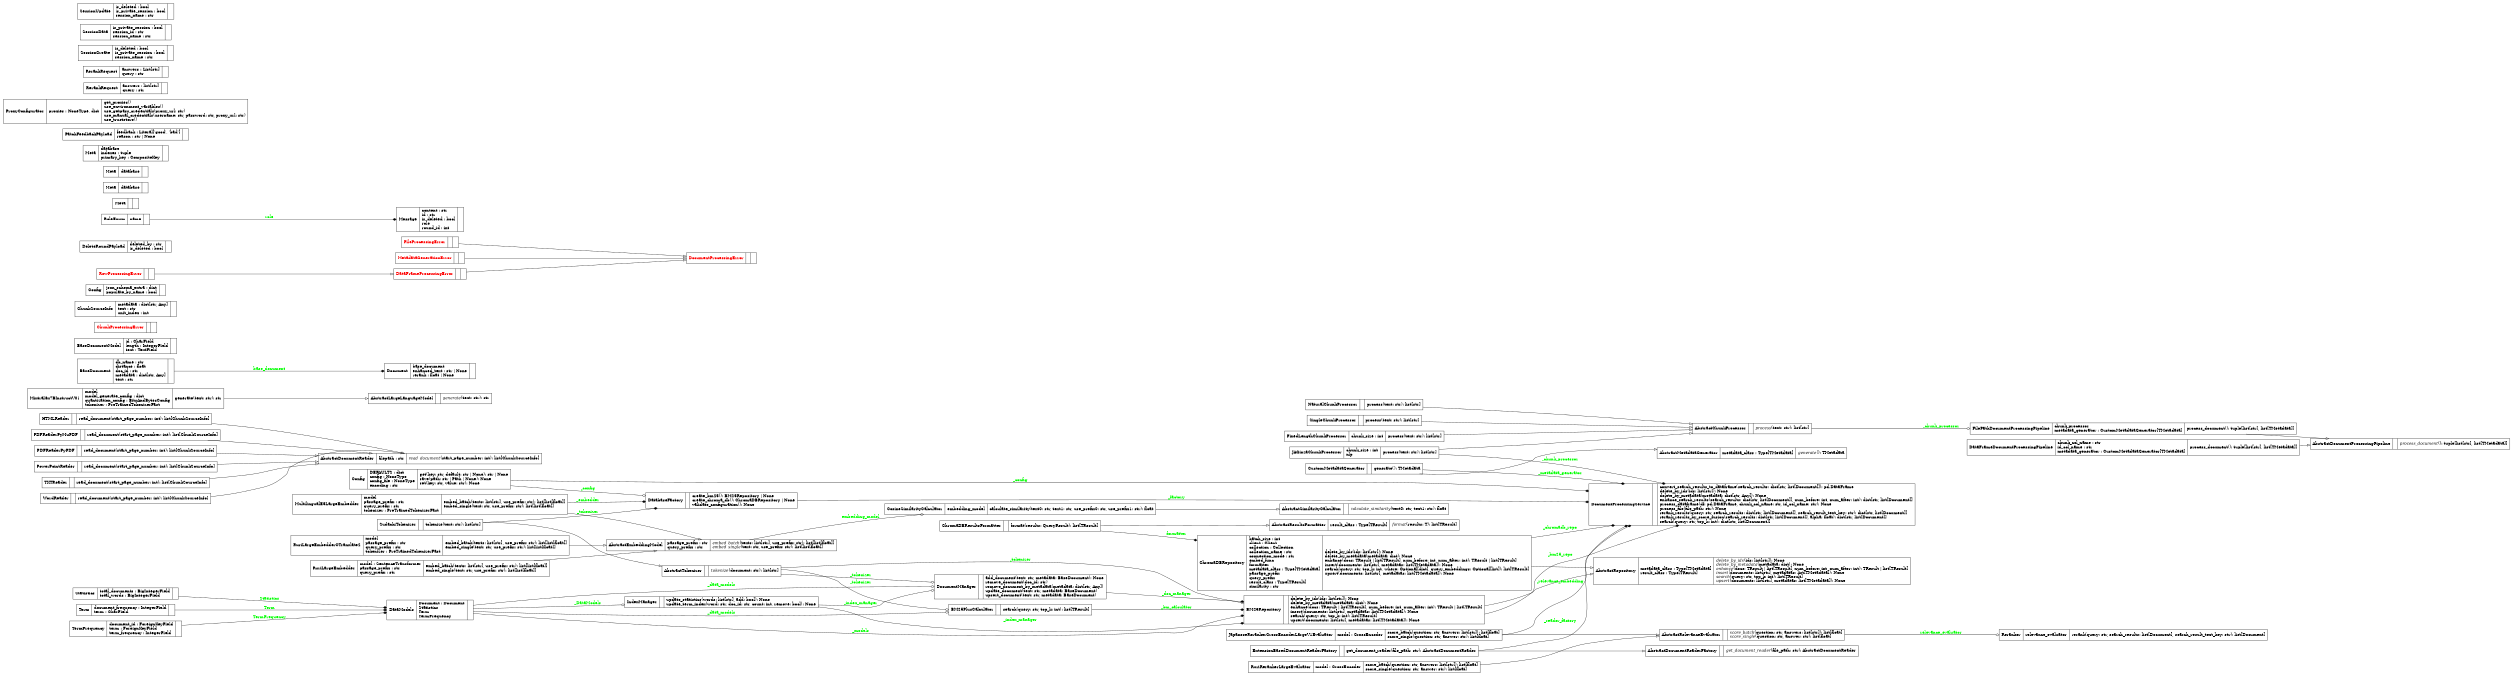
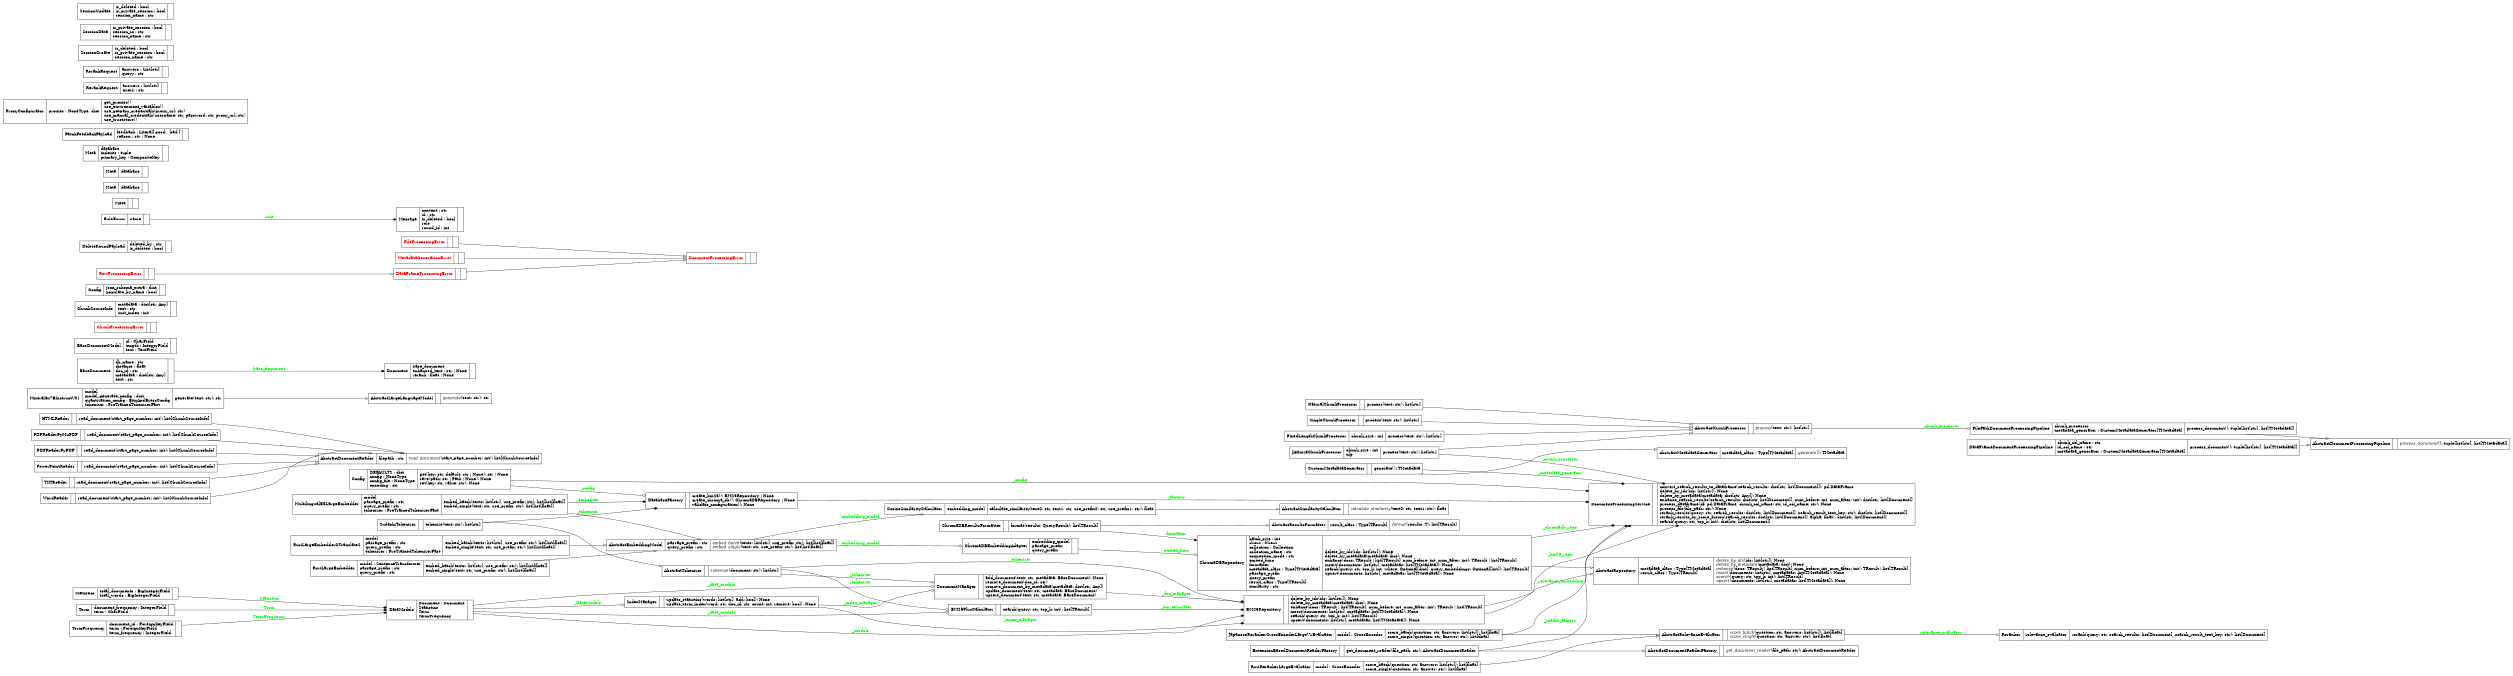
  digraph {
    rankdir=LR
    node [color=black fontcolor=black shape=record style=solid]
    edge [arrowhead=empty arrowtail=none fontcolor=green style=solid]
    n1 [label=<{AbstractChunkProcessor|<br ALIGN="LEFT"/>|<I>process</I>(text: str): list[str]<br ALIGN="LEFT"/>}>]
    n2 [label=<{FilePathDocumentProcessingPipeline|chunk_processor<br ALIGN="LEFT"/>metadata_generator : CustomMetadataGenerator[TMetadata]<br ALIGN="LEFT"/>|process_document(): tuple[list[str], list[TMetadata]]<br ALIGN="LEFT"/>}>]
    n3 [label=<{AbstractDocumentProcessingPipeline|<br ALIGN="LEFT"/>|<I>process_document</I>(): tuple[list[str], list[TMetadata]]<br ALIGN="LEFT"/>}>]
    n4 [label=<{AbstractDocumentReader|filepath : str<br ALIGN="LEFT"/>|<I>read_document</I>(start_page_number: int): list[ChunkSourceInfo]<br ALIGN="LEFT"/>}>]
    n5 [label=<{AbstractDocumentReaderFactory|<br ALIGN="LEFT"/>|<I>get_document_reader</I>(file_path: str): AbstractDocumentReader<br ALIGN="LEFT"/>}>]
    n6 [label=<{AbstractEmbeddingModel|passage_prefix : str<br ALIGN="LEFT"/>query_prefix : str<br ALIGN="LEFT"/>|<I>embed_batch</I>(texts: list[str], use_prefix: str): list[list[float]]<br ALIGN="LEFT"/><I>embed_single</I>(text: str, use_prefix: str): list[list[float]]<br ALIGN="LEFT"/>}>]
+   n7 [label=<{ChromaDBEmbeddingAdapter|embedding_model<br ALIGN="LEFT"/>passage_prefix<br ALIGN="LEFT"/>query_prefix<br ALIGN="LEFT"/>|}>]
    n8 [label=<{CosineSimilarityCalculator|embedding_model<br ALIGN="LEFT"/>|calculate_similarity(text0: str, text1: str, use_prefix0: str, use_prefix1: str): float<br ALIGN="LEFT"/>}>]
    n9 [label=<{ChromaDBRepository|batch_size : int<br ALIGN="LEFT"/>client : Client<br ALIGN="LEFT"/>collection : Collection<br ALIGN="LEFT"/>collection_name : str<br ALIGN="LEFT"/>connection_mode : str<br ALIGN="LEFT"/>embed_func<br ALIGN="LEFT"/>formatter<br ALIGN="LEFT"/>metadata_class : Type[TMetadata]<br ALIGN="LEFT"/>passage_prefix<br ALIGN="LEFT"/>query_prefix<br ALIGN="LEFT"/>result_class : Type[TResult]<br ALIGN="LEFT"/>similarity : str<br ALIGN="LEFT"/>|delete_by_ids(ids: list[str]): None<br ALIGN="LEFT"/>delete_by_metadata(metadata: dict): None<br ALIGN="LEFT"/>enhance(docs: TResult \| list[TResult], num_before: int, num_after: int): TResult \| list[TResult]<br ALIGN="LEFT"/>insert(documents: list[str], metadatas: list[TMetadata]): None<br ALIGN="LEFT"/>search(query: str, top_k: int, where: Optional[dict], query_embeddings: Optional[list]): list[TResult]<br ALIGN="LEFT"/>upsert(documents: list[str], metadatas: list[TMetadata]): None<br ALIGN="LEFT"/>}>]
    n10 [label=<{AbstractSimilarityCalculator|<br ALIGN="LEFT"/>|<I>calculate_similarity</I>(text0: str, text1: str): float<br ALIGN="LEFT"/>}>]
    n11 [label=<{AbstractLargeLanguageModel|<br ALIGN="LEFT"/>|<I>generate</I>(text: str): str<br ALIGN="LEFT"/>}>]
    n12 [label=<{AbstractMetadataGenerator|metadata_class : Type[TMetadata]<br ALIGN="LEFT"/>|<I>generate</I>(): TMetadata<br ALIGN="LEFT"/>}>]
    n13 [label=<{AbstractRelevanceEvaluator|<br ALIGN="LEFT"/>|<I>score_batch</I>(question: str, answers: list[str]): list[float]<br ALIGN="LEFT"/><I>score_single</I>(question: str, answer: str): list[float]<br ALIGN="LEFT"/>}>]
    n14 [label=<{Reranker|relevance_evaluator<br ALIGN="LEFT"/>|rerank(query: str, search_results: list[Document], search_result_text_key: str): list[Document]<br ALIGN="LEFT"/>}>]
    n15 [label=<{AbstractRepository|metadata_class : Type[TMetadata]<br ALIGN="LEFT"/>result_class : Type[TResult]<br ALIGN="LEFT"/>|<I>delete_by_ids</I>(ids: list[str]): None<br ALIGN="LEFT"/><I>delete_by_metadata</I>(metadata: dict): None<br ALIGN="LEFT"/><I>enhance</I>(docs: TResult \| list[TResult], num_before: int, num_after: int): TResult \| list[TResult]<br ALIGN="LEFT"/><I>insert</I>(documents: list[str], metadatas: list[TMetadata]): None<br ALIGN="LEFT"/><I>search</I>(query: str, top_k: int): list[TResult]<br ALIGN="LEFT"/><I>upsert</I>(documents: list[str], metadatas: list[TMetadata]): None<br ALIGN="LEFT"/>}>]
    n16 [label=<{AbstractResultsFormatter|result_class : Type[TResult]<br ALIGN="LEFT"/>|<I>format</I>(results: T): list[TResult]<br ALIGN="LEFT"/>}>]
    n17 [label=<{AbstractTokenizer|<br ALIGN="LEFT"/>|<I>tokenize</I>(document: str): list[str]<br ALIGN="LEFT"/>}>]
    n18 [label=<{BM25PlusCalculator|<br ALIGN="LEFT"/>|search(query: str, top_k: int): list[TResult]<br ALIGN="LEFT"/>}>]
    n19 [label=<{BM25Repository|<br ALIGN="LEFT"/>|delete_by_ids(ids: list[str]): None<br ALIGN="LEFT"/>delete_by_metadata(metadata: dict): None<br ALIGN="LEFT"/>enhance(docs: TResult \| list[TResult], num_before: int, num_after: int): TResult \| list[TResult]<br ALIGN="LEFT"/>insert(documents: list[str], metadatas: list[TMetadata]): None<br ALIGN="LEFT"/>search(query: str, top_k: int): list[TResult]<br ALIGN="LEFT"/>upsert(documents: list[str], metadatas: list[TMetadata]): None<br ALIGN="LEFT"/>}>]
    n20 [label=<{DocumentManager|<br ALIGN="LEFT"/>|add_document(text: str, metadata: BaseDocument): None<br ALIGN="LEFT"/>remove_document(doc_id: str)<br ALIGN="LEFT"/>remove_document_by_metadata(metadata: dict[str, Any])<br ALIGN="LEFT"/>update_document(text: str, metadata: BaseDocument)<br ALIGN="LEFT"/>upsert_document(text: str, metadata: BaseDocument)<br ALIGN="LEFT"/>}>]
    n21 [label=<{DocumentProcessingService|<br ALIGN="LEFT"/>|convert_search_results_to_dataframe(search_results: dict[str, list[Document]]): pd.DataFrame<br ALIGN="LEFT"/>delete_by_ids(ids: list[str]): None<br ALIGN="LEFT"/>delete_by_metadata(metadata: dict[str, Any]): None<br ALIGN="LEFT"/>enhance_search_results(search_results: dict[str, list[Document]], num_before: int, num_after: int): dict[str, list[Document]]<br ALIGN="LEFT"/>process_dataframe(df: pd.DataFrame, chunk_col_name: str, id_col_name: str): None<br ALIGN="LEFT"/>process_file(file_path: str): None<br ALIGN="LEFT"/>rerank_results(query: str, search_results: dict[str, list[Document]], search_result_text_key: str): dict[str, list[Document]]<br ALIGN="LEFT"/>rerank_results_by_score_fusion(search_results: dict[str, list[Document]], alpha: float): dict[str, list[Document]]<br ALIGN="LEFT"/>search(query: str, top_k: int): dict[str, list[Document]]<br ALIGN="LEFT"/>}>]
    n22 [label=<{BaseDocument|db_name : str<br ALIGN="LEFT"/>distance : float<br ALIGN="LEFT"/>doc_id : str<br ALIGN="LEFT"/>metadata : dict[str, Any]<br ALIGN="LEFT"/>text : str<br ALIGN="LEFT"/>|}>]
    n23 [label=<{Document|base_document<br ALIGN="LEFT"/>enhanced_text : str \| None<br ALIGN="LEFT"/>rerank : float \| None<br ALIGN="LEFT"/>|}>]
    n24 [label=<{BaseDocumentModel|id : CharField<br ALIGN="LEFT"/>length : IntegerField<br ALIGN="LEFT"/>text : TextField<br ALIGN="LEFT"/>|}>]
    n25 [label=<{ChromaDBResultsFormatter|<br ALIGN="LEFT"/>|format(results: QueryResult): list[TResult]<br ALIGN="LEFT"/>}>]
    n26 [fontcolor=red label=<{ChunkProcessingError|<br ALIGN="LEFT"/>|}>]
    n27 [label=<{ChunkSourceInfo|metadata : dict[str, Any]<br ALIGN="LEFT"/>text : str<br ALIGN="LEFT"/>unit_index : int<br ALIGN="LEFT"/>|}>]
    n28 [label=<{Config|DEFAULTS : dict<br ALIGN="LEFT"/>config : NoneType<br ALIGN="LEFT"/>config_file : NoneType<br ALIGN="LEFT"/>encoding : str<br ALIGN="LEFT"/>|get(key: str, default: str \| None): str \| None<br ALIGN="LEFT"/>save(path: str \| Path \| None): None<br ALIGN="LEFT"/>set(key: str, value: str): None<br ALIGN="LEFT"/>}>]
    n29 [label=<{DatabaseFactory|<br ALIGN="LEFT"/>|create_bm25(): BM25Repository \| None<br ALIGN="LEFT"/>create_chroma_db(): ChromaDBRepository \| None<br ALIGN="LEFT"/>validate_configuration(): None<br ALIGN="LEFT"/>}>]
    n30 [label=<{Config|json_schema_extra : dict<br ALIGN="LEFT"/>populate_by_name : bool<br ALIGN="LEFT"/>|}>]
    n31 [label=<{CustomMetadataGenerator|<br ALIGN="LEFT"/>|generate(): TMetadata<br ALIGN="LEFT"/>}>]
    n32 [label=<{DataFrameDocumentProcessingPipeline|chunk_col_name : str<br ALIGN="LEFT"/>id_col_name : str<br ALIGN="LEFT"/>metadata_generator : CustomMetadataGenerator[TMetadata]<br ALIGN="LEFT"/>|process_document(): tuple[list[str], list[TMetadata]]<br ALIGN="LEFT"/>}>]
    n33 [fontcolor=red label=<{DataFrameProcessingError|<br ALIGN="LEFT"/>|}>]
    n34 [fontcolor=red label=<{DocumentProcessingError|<br ALIGN="LEFT"/>|}>]
    n35 [label=<{DataModels|Document : Document<br ALIGN="LEFT"/>Statistics<br ALIGN="LEFT"/>Term<br ALIGN="LEFT"/>TermFrequency<br ALIGN="LEFT"/>|}>]
    n36 [label=<{IndexManager|<br ALIGN="LEFT"/>|update_statistics(words: list[str], add: bool): None<br ALIGN="LEFT"/>update_term_index(word: str, doc_id: str, count: int, remove: bool): None<br ALIGN="LEFT"/>}>]
    n37 [label=<{DeleteRoundPayload|deleted_by : str<br ALIGN="LEFT"/>is_deleted : bool<br ALIGN="LEFT"/>|}>]
    n38 [label=<{ExtensionBasedDocumentReaderFactory|<br ALIGN="LEFT"/>|get_document_reader(file_path: str): AbstractDocumentReader<br ALIGN="LEFT"/>}>]
    n39 [fontcolor=red label=<{FileProcessingError|<br ALIGN="LEFT"/>|}>]
    n40 [label=<{FixedLengthChunkProcessor|chunk_size : int<br ALIGN="LEFT"/>|process(text: str): list[str]<br ALIGN="LEFT"/>}>]
    n41 [label=<{HTMLReader|<br ALIGN="LEFT"/>|read_document(start_page_number: int): list[ChunkSourceInfo]<br ALIGN="LEFT"/>}>]
    n42 [label=<{JAGinzaChunkProcessor|chunk_size : int<br ALIGN="LEFT"/>nlp<br ALIGN="LEFT"/>|process(text: str): list[str]<br ALIGN="LEFT"/>}>]
    n43 [label=<{JapaneseRerankerCrossEncoderLargeV1Evaluator|model : CrossEncoder<br ALIGN="LEFT"/>|score_batch(question: str, answers: list[str]): list[float]<br ALIGN="LEFT"/>score_single(question: str, answer: str): list[float]<br ALIGN="LEFT"/>}>]
    n44 [label=<{Message|content : str<br ALIGN="LEFT"/>id : str<br ALIGN="LEFT"/>is_deleted : bool<br ALIGN="LEFT"/>role<br ALIGN="LEFT"/>round_id : int<br ALIGN="LEFT"/>|}>]
    n45 [label=<{Meta|<br ALIGN="LEFT"/>|}>]
    n46 [label=<{Meta|database<br ALIGN="LEFT"/>|}>]
    n47 [label=<{Meta|database<br ALIGN="LEFT"/>|}>]
    n48 [label=<{Meta|database<br ALIGN="LEFT"/>indexes : tuple<br ALIGN="LEFT"/>primary_key : CompositeKey<br ALIGN="LEFT"/>|}>]
    n49 [fontcolor=red label=<{MetadataGenerationError|<br ALIGN="LEFT"/>|}>]
    n50 [label=<{Mixtral8x7BInstructV01|model<br ALIGN="LEFT"/>model_generate_config : dict<br ALIGN="LEFT"/>quantization_config : BitsAndBytesConfig<br ALIGN="LEFT"/>tokenizer : PreTrainedTokenizerFast<br ALIGN="LEFT"/>|generate(text: str): str<br ALIGN="LEFT"/>}>]
    n51 [label=<{MultilingualE5LargeEmbedder|model<br ALIGN="LEFT"/>passage_prefix : str<br ALIGN="LEFT"/>query_prefix : str<br ALIGN="LEFT"/>tokenizer : PreTrainedTokenizerFast<br ALIGN="LEFT"/>|embed_batch(texts: list[str], use_prefix: str): list[list[float]]<br ALIGN="LEFT"/>embed_single(text: str, use_prefix: str): list[list[float]]<br ALIGN="LEFT"/>}>]
    n52 [label=<{NaturalChunkProcessor|<br ALIGN="LEFT"/>|process(text: str): list[str]<br ALIGN="LEFT"/>}>]
    n53 [label=<{PDFReaderPyMuPDF|<br ALIGN="LEFT"/>|read_document(start_page_number: int): list[ChunkSourceInfo]<br ALIGN="LEFT"/>}>]
    n54 [label=<{PDFReaderPyPDF|<br ALIGN="LEFT"/>|read_document(start_page_number: int): list[ChunkSourceInfo]<br ALIGN="LEFT"/>}>]
    n55 [label=<{PatchFeedbackPayload|feedback : Literal['good', 'bad']<br ALIGN="LEFT"/>reason : str \| None<br ALIGN="LEFT"/>|}>]
    n56 [label=<{PowerPointReader|<br ALIGN="LEFT"/>|read_document(start_page_number: int): list[ChunkSourceInfo]<br ALIGN="LEFT"/>}>]
    n57 [label=<{ProxyConfigurator|proxies : NoneType, dict<br ALIGN="LEFT"/>|get_proxies()<br ALIGN="LEFT"/>use_environment_variables()<br ALIGN="LEFT"/>use_getpass_credentials(proxy_url: str)<br ALIGN="LEFT"/>use_manual_credentials(username: str, password: str, proxy_url: str)<br ALIGN="LEFT"/>use_truststore()<br ALIGN="LEFT"/>}>]
    n58 [label=<{RerankRequest|answers : list[str]<br ALIGN="LEFT"/>query : str<br ALIGN="LEFT"/>|}>]
    n59 [label=<{RerankRequest|answers : List[str]<br ALIGN="LEFT"/>query : str<br ALIGN="LEFT"/>|}>]
    n60 [label=<{RoleEnum|name<br ALIGN="LEFT"/>|}>]
    n61 [fontcolor=red label=<{RowProcessingError|<br ALIGN="LEFT"/>|}>]
    n62 [label=<{RuriLargeEmbedder|model : SentenceTransformer<br ALIGN="LEFT"/>passage_prefix : str<br ALIGN="LEFT"/>query_prefix : str<br ALIGN="LEFT"/>|embed_batch(texts: list[str], use_prefix: str): list[list[float]]<br ALIGN="LEFT"/>embed_single(text: str, use_prefix: str): list[list[float]]<br ALIGN="LEFT"/>}>]
    n63 [label=<{RuriLargeEmbedderCTranslate2|model<br ALIGN="LEFT"/>passage_prefix : str<br ALIGN="LEFT"/>query_prefix : str<br ALIGN="LEFT"/>tokenizer : PreTrainedTokenizerFast<br ALIGN="LEFT"/>|embed_batch(texts: list[str], use_prefix: str): list[list[float]]<br ALIGN="LEFT"/>embed_single(text: str, use_prefix: str): list[list[float]]<br ALIGN="LEFT"/>}>]
    n64 [label=<{RuriRerankerLargeEvaluator|model : CrossEncoder<br ALIGN="LEFT"/>|score_batch(question: str, answers: list[str]): list[float]<br ALIGN="LEFT"/>score_single(question: str, answer: str): list[float]<br ALIGN="LEFT"/>}>]
    n65 [label=<{SessionCreate|is_deleted : bool<br ALIGN="LEFT"/>is_private_session : bool<br ALIGN="LEFT"/>session_name : str<br ALIGN="LEFT"/>|}>]
    n66 [label=<{SessionData|is_private_session : bool<br ALIGN="LEFT"/>session_id : str<br ALIGN="LEFT"/>session_name : str<br ALIGN="LEFT"/>|}>]
    n67 [label=<{SessionUpdate|is_deleted : bool<br ALIGN="LEFT"/>is_private_session : bool<br ALIGN="LEFT"/>session_name : str<br ALIGN="LEFT"/>|}>]
    n68 [label=<{SingleChunkProcessor|<br ALIGN="LEFT"/>|process(text: str): list[str]<br ALIGN="LEFT"/>}>]
    n69 [label=<{Statistics|total_documents : BigIntegerField<br ALIGN="LEFT"/>total_words : BigIntegerField<br ALIGN="LEFT"/>|}>]
    n70 [label=<{SudachiTokenizer|<br ALIGN="LEFT"/>|tokenize(text: str): list[str]<br ALIGN="LEFT"/>}>]
    n71 [label=<{TXTReader|<br ALIGN="LEFT"/>|read_document(start_page_number: int): list[ChunkSourceInfo]<br ALIGN="LEFT"/>}>]
    n72 [label=<{Term|document_frequency : IntegerField<br ALIGN="LEFT"/>term : CharField<br ALIGN="LEFT"/>|}>]
    n73 [label=<{TermFrequency|document_id : ForeignKeyField<br ALIGN="LEFT"/>term : ForeignKeyField<br ALIGN="LEFT"/>term_frequency : IntegerField<br ALIGN="LEFT"/>|}>]
    n74 [label=<{WordReader|<br ALIGN="LEFT"/>|read_document(start_page_number: int): list[ChunkSourceInfo]<br ALIGN="LEFT"/>}>]
    n1 -> n2 [arrowhead=odiamond label=_chunk_processor]
    n2 -> n3 [fontcolor="" style=""]
+   n6 -> n7 [arrowhead=odiamond label=embedding_model]
    n6 -> n8 [arrowhead=odiamond label=embedding_model]
+   n7 -> n9 [arrowhead=odiamond label=embed_func]
    n8 -> n10 [fontcolor="" style=""]
    n9 -> n15 [fontcolor="" style=""]
    n9 -> n21 [arrowhead=diamond label=_chromadb_repo]
    n13 -> n14 [arrowhead=odiamond label=relevance_evaluator]
    n17 -> n18 [arrowhead=odiamond label=_tokenizer]
    n17 -> n19 [arrowhead=odiamond label=_tokenizer]
    n17 -> n20 [arrowhead=odiamond label=_tokenizer]
    n18 -> n19 [arrowhead=diamond label=_bm_calculator]
    n19 -> n15 [fontcolor="" style=""]
    n19 -> n21 [arrowhead=diamond label=_bm25_repo]
    n20 -> n19 [arrowhead=diamond label=_doc_manager]
    n22 -> n23 [arrowhead=diamond label=base_document]
    n25 -> n9 [arrowhead=diamond label=formatter]
    n25 -> n16 [fontcolor="" style=""]
    n28 -> n21 [arrowhead=diamond label=_config]
    n28 -> n29 [arrowhead=odiamond label=_config]
    n29 -> n21 [arrowhead=diamond label=_factory]
    n31 -> n12 [fontcolor="" style=""]
    n31 -> n21 [arrowhead=diamond label=_metadata_generator]
    n32 -> n3 [fontcolor="" style=""]
    n33 -> n34 [fontcolor="" style=""]
    n35 -> n18 [arrowhead=odiamond label=_data_models]
    n35 -> n19 [arrowhead=diamond label=_models]
    n35 -> n20 [arrowhead=odiamond label=_data_models]
    n35 -> n36 [arrowhead=odiamond label=_DataModels]
    n36 -> n19 [arrowhead=diamond label=_index_manager]
    n36 -> n20 [arrowhead=odiamond label=_index_manager]
    n38 -> n5 [fontcolor="" style=""]
    n38 -> n21 [arrowhead=diamond label=_reader_factory]
    n39 -> n34 [fontcolor="" style=""]
    n40 -> n1 [fontcolor="" style=""]
    n41 -> n4 [fontcolor="" style=""]
    n42 -> n1 [fontcolor="" style=""]
    n42 -> n21 [arrowhead=diamond label=_chunk_processor]
    n43 -> n13 [fontcolor="" style=""]
    n43 -> n21 [arrowhead=diamond label=_relevance_embedding]
    n49 -> n34 [fontcolor="" style=""]
    n50 -> n11 [fontcolor="" style=""]
    n51 -> n6 [fontcolor="" style=""]
    n51 -> n29 [arrowhead=diamond label=_embedder]
    n52 -> n1 [fontcolor="" style=""]
    n53 -> n4 [fontcolor="" style=""]
    n54 -> n4 [fontcolor="" style=""]
    n56 -> n4 [fontcolor="" style=""]
    n60 -> n44 [arrowhead=diamond label=role]
    n61 -> n33 [fontcolor="" style=""]
    n62 -> n6 [fontcolor="" style=""]
    n63 -> n6 [fontcolor="" style=""]
    n64 -> n13 [fontcolor="" style=""]
    n68 -> n1 [fontcolor="" style=""]
    n69 -> n35 [arrowhead=diamond label=Statistics]
    n70 -> n17 [fontcolor="" style=""]
    n70 -> n29 [arrowhead=diamond label=_tokenizer]
    n71 -> n4 [fontcolor="" style=""]
    n72 -> n35 [arrowhead=diamond label=Term]
    n73 -> n35 [arrowhead=diamond label=TermFrequency]
    n74 -> n4 [fontcolor="" style=""]
  }
